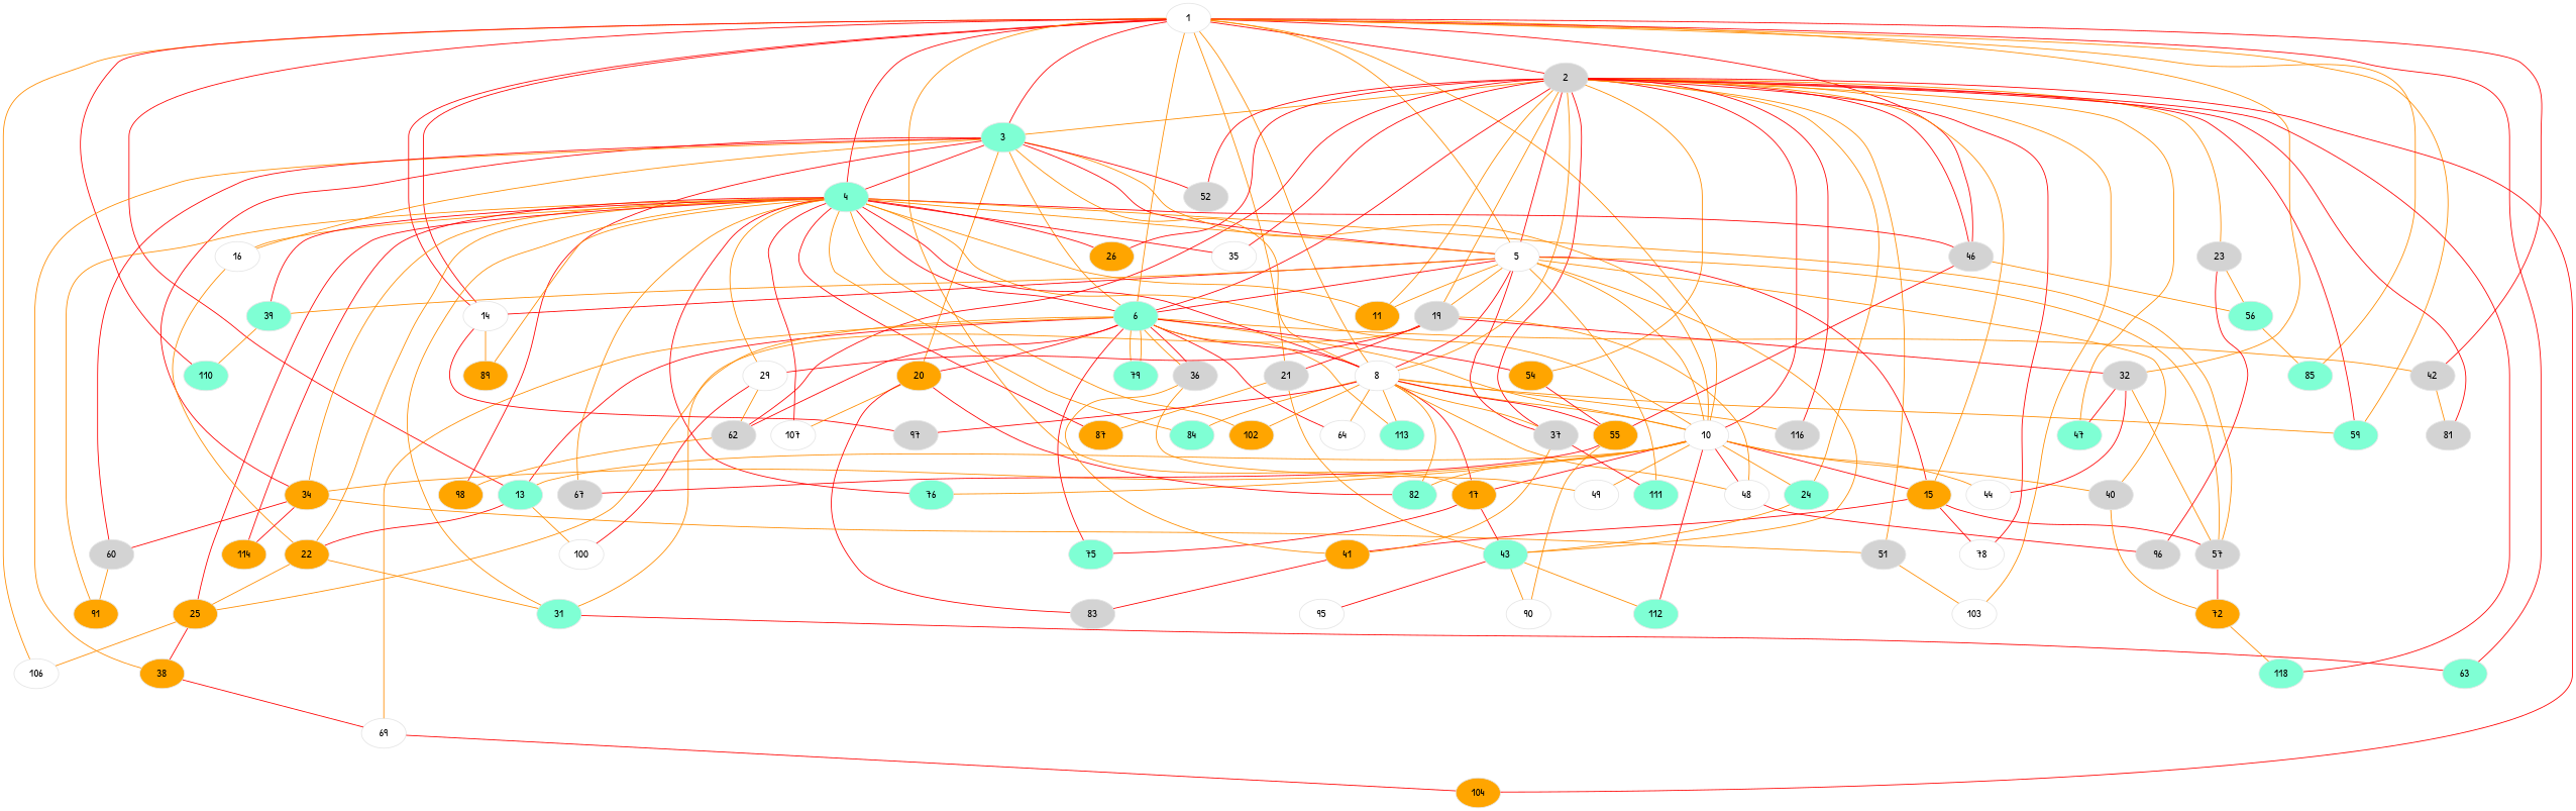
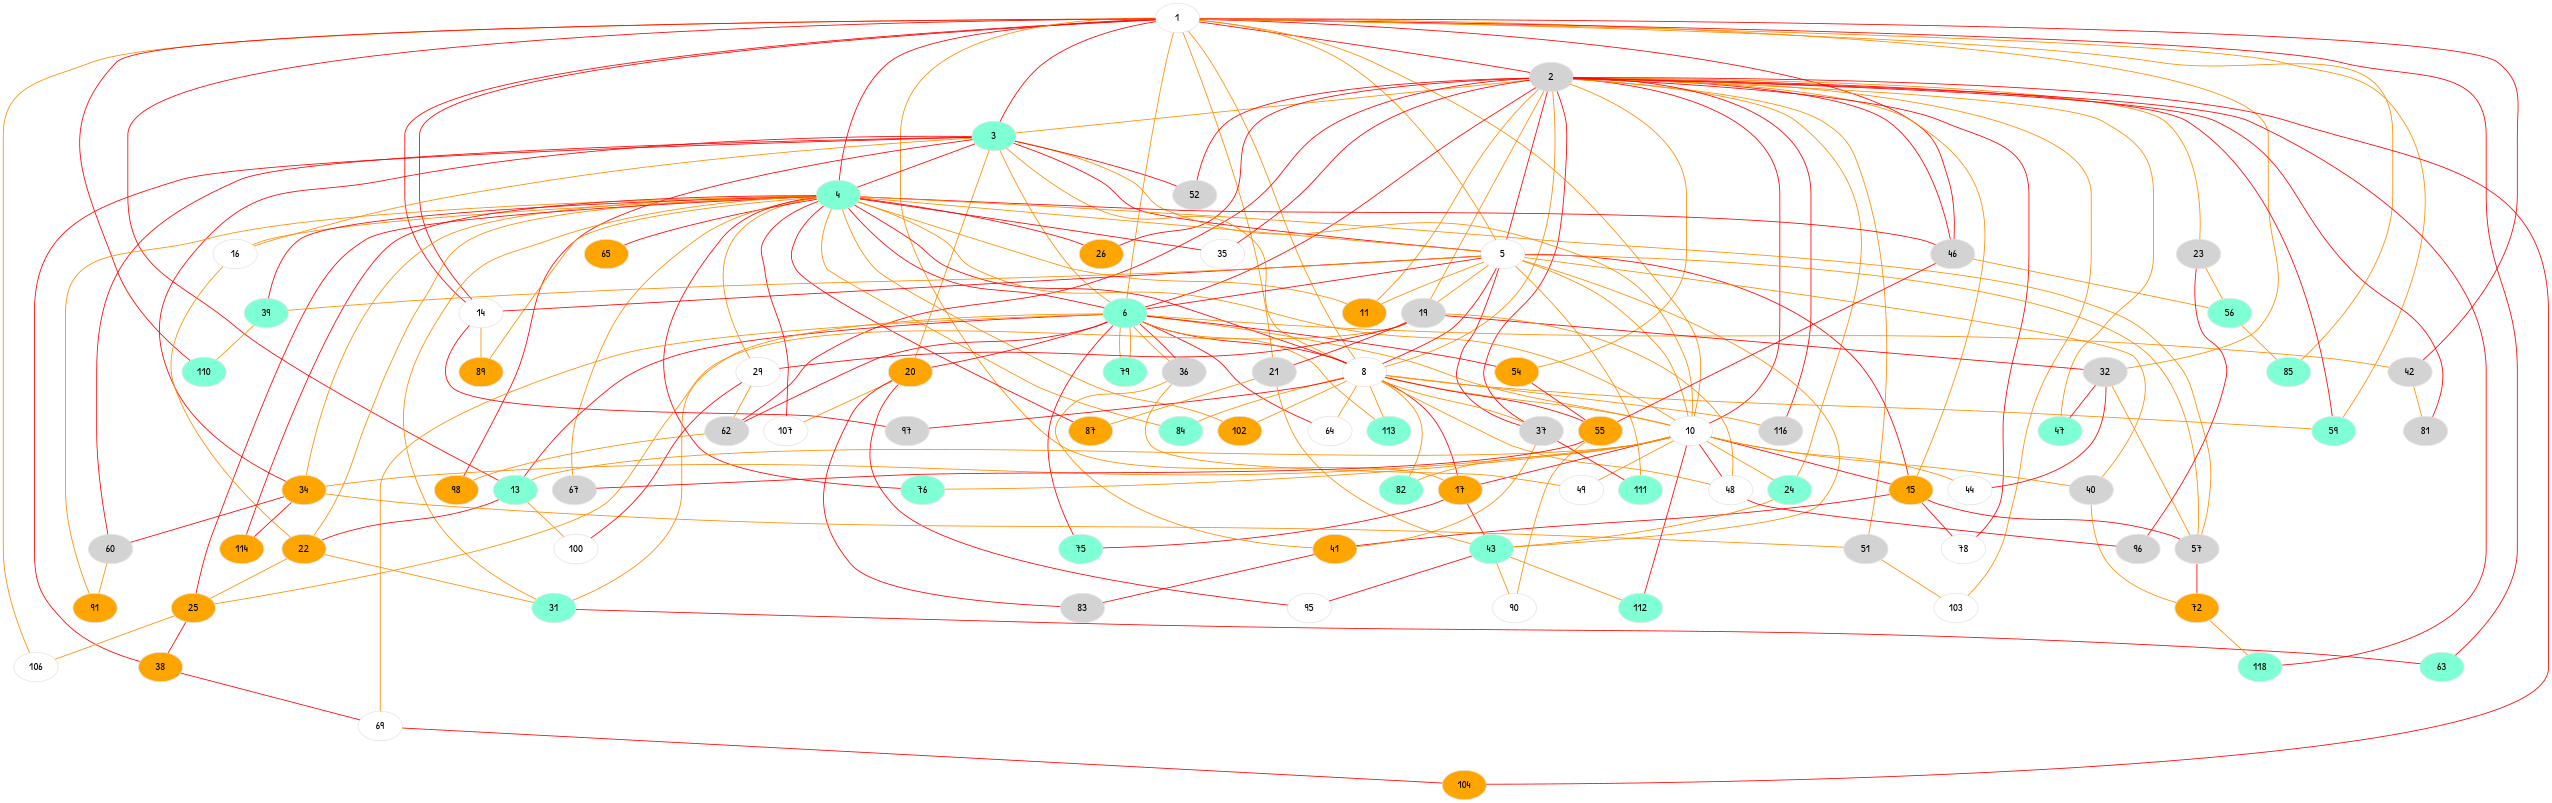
  graph {
    fontname="Patrick Hand"
    node [color=gray90 fillcolor=aquamarine fontname="Patrick Hand" style=filled]
    edge [color=darkorange fontname="Patrick Hand"]
    1 [fillcolor=white super="+12"]
    2 [fillcolor=lightgrey super="+7"]
    3 [super="+18"]
    4 [super="+9"]
    5 [fillcolor=white super="+88"]
    6 [super="+30"]
    8 [fillcolor=white super="+92"]
    10 [fillcolor=white super="+99"]
    13 [super="+45"]
    14 [fillcolor=white super="+70"]
    17 [fillcolor=orange super="+50"]
    21 [fillcolor=lightgrey]
    32 [fillcolor=lightgrey super="+77"]
    42 [fillcolor=lightgrey]
    46 [fillcolor=lightgrey super="+93"]
    59 [super="+108"]
    63
    85
    106 [fillcolor=white]
    110
    15 [fillcolor=orange super="+28"]
    19 [fillcolor=lightgrey super="+27"]
    23 [fillcolor=lightgrey]
    24 [super="+66"]
    26 [fillcolor=orange]
    35 [fillcolor=white]
    37 [fillcolor=lightgrey super="+68"]
    47
    51 [fillcolor=lightgrey]
    52 [fillcolor=lightgrey]
    54 [fillcolor=orange super="+115"]
    62 [fillcolor=lightgrey super="+86"]
    78 [fillcolor=white]
    81 [fillcolor=lightgrey]
    103 [fillcolor=white]
    104 [fillcolor=orange]
    116 [fillcolor=lightgrey]
    118
    11 [fillcolor=orange]
    16 [fillcolor=white]
    20 [fillcolor=orange super="+33"]
    34 [fillcolor=orange super="+94"]
    38 [fillcolor=orange super="+61"]
    60 [fillcolor=lightgrey]
    98 [fillcolor=orange]
    22 [fillcolor=orange super="+73"]
    25 [fillcolor=orange super="+80"]
    29 [fillcolor=white]
    31 [super="+105"]
    39 [super="+58"]
    57 [fillcolor=lightgrey super="+109"]
+   65 [fillcolor=orange]
    67 [fillcolor=lightgrey]
    76
    84
    87 [fillcolor=orange]
    89 [fillcolor=orange]
    91 [fillcolor=orange]
    102 [fillcolor=orange]
    107 [fillcolor=white]
    114 [fillcolor=orange]
    40 [fillcolor=lightgrey]
    43 [super="+71"]
    111
    36 [fillcolor=lightgrey]
    64 [fillcolor=white]
    69 [fillcolor=white]
    75
    79
    113
    48 [fillcolor=white super="+53"]
    55 [fillcolor=orange super="+101"]
    82
    97 [fillcolor=lightgrey]
    44 [fillcolor=white]
    49 [fillcolor=white]
    112
    100 [fillcolor=white]
    56
    41 [fillcolor=orange super="+117"]
    96 [fillcolor=lightgrey]
    83 [fillcolor=lightgrey]
    95 [fillcolor=white]
    72 [fillcolor=orange]
    90 [fillcolor=white]
    1 -- 2 [color=red weight=2]
    1 -- 3 [color=red]
    1 -- 4 [color=red weight=3]
    1 -- 5 [weight=2]
    1 -- 6 [weight=2]
    1 -- 8
    1 -- 10
    1 -- 13 [color=red]
    1 -- 14 [color=red]
    1 -- 14 [color=red]
    1 -- 17
    1 -- 21
    1 -- 32
    1 -- 42 [color=red]
    1 -- 46 [color=red]
    1 -- 59
    1 -- 63 [color=red]
    1 -- 85
    1 -- 106
    1 -- 110 [color=red]
    2 -- 3 [weight=2]
    2 -- 5 [color=red weight=2]
    2 -- 6 [color=red weight=2]
    2 -- 8 [weight=2]
    2 -- 10 [color=red weight=2]
    2 -- 46 [color=red]
    2 -- 59 [color=red]
    2 -- 15
    2 -- 19
    2 -- 23
    2 -- 24
    2 -- 26 [color=red]
    2 -- 35 [color=red]
    2 -- 37 [color=red]
    2 -- 47
    2 -- 51
    2 -- 52 [color=red]
    2 -- 54
    2 -- 62 [color=red]
    2 -- 78 [color=red]
    2 -- 81 [color=red]
    2 -- 103
    2 -- 104 [color=red]
    2 -- 116 [color=red]
    2 -- 118 [color=red]
    2 -- 11 [weight=4]
    3 -- 4 [color=red weight=2]
    3 -- 5 [color=red]
    3 -- 6
    3 -- 8 [weight=2]
    3 -- 10
    3 -- 52 [color=red]
    3 -- 16
    3 -- 20 [weight=2]
    3 -- 34 [color=red]
-   3 -- 38 [weight=2]
+   3 -- 38 [color=red weight=2]
    3 -- 60 [color=red]
    3 -- 98 [color=red]
    4 -- 5 [weight=2]
    4 -- 6 [color=red weight=2]
    4 -- 8 [color=red weight=2]
    4 -- 10 [weight=2]
    4 -- 46 [color=red]
    4 -- 26 [color=red]
    4 -- 35 [color=red]
    4 -- 11
    4 -- 16
    4 -- 34
    4 -- 22
    4 -- 25 [color=red]
    4 -- 29
    4 -- 31
    4 -- 39 [color=red weight=2]
    4 -- 57
+   4 -- 65 [color=red weight=2]
    4 -- 67
    4 -- 76 [color=red]
    4 -- 84
    4 -- 87 [color=red]
    4 -- 89
    4 -- 91
    4 -- 102
    4 -- 107 [color=red]
    4 -- 114 [color=red]
    5 -- 6 [color=red]
    5 -- 8 [color=red]
    5 -- 10
    5 -- 14 [color=red]
    5 -- 15 [color=red]
    5 -- 19 [weight=2]
    5 -- 37 [color=red]
    5 -- 11
    5 -- 39
    5 -- 57
    5 -- 40
    5 -- 43
    5 -- 111
    6 -- 8 [color=red]
    6 -- 10
    6 -- 13 [color=red]
    6 -- 42
    6 -- 54 [color=red]
    6 -- 62 [color=red]
    6 -- 20 [color=red]
    6 -- 31
    6 -- 36
    6 -- 36 [color=red]
    6 -- 64 [color=red]
    6 -- 69
    6 -- 75 [color=red]
    6 -- 79
    6 -- 79
    6 -- 113
    8 -- 10
    8 -- 17 [color=red]
    8 -- 59
    8 -- 37
    8 -- 116
    8 -- 84 [weight=2]
    8 -- 102
    8 -- 64
    8 -- 113
    8 -- 48
    8 -- 55 [color=red]
    8 -- 82
    8 -- 97 [color=red]
    10 -- 13
    10 -- 17 [color=red]
    10 -- 15 [color=red]
    10 -- 24
    10 -- 34
    10 -- 76
    10 -- 40
    10 -- 48 [color=red]
    10 -- 82
    10 -- 44
    10 -- 49
    10 -- 112 [color=red]
    13 -- 22 [color=red]
    13 -- 100
    14 -- 89
    14 -- 97 [color=red]
    17 -- 43 [color=red]
    17 -- 75 [color=red]
    21 -- 87
    21 -- 43
    32 -- 47 [color=red]
    32 -- 57
    32 -- 44 [color=red]
    42 -- 81
    46 -- 55 [color=red]
    46 -- 56
    15 -- 78 [color=red]
    15 -- 57 [color=red]
    15 -- 41 [color=red]
    19 -- 21 [color=red]
    19 -- 32 [color=red]
    19 -- 25
    19 -- 29 [color=red]
    19 -- 48
    23 -- 56
    23 -- 96 [color=red]
    24 -- 43
    37 -- 111 [color=red]
    37 -- 41
    51 -- 103
    54 -- 55 [color=red]
    62 -- 98
    16 -- 22
    20 -- 107
    20 -- 83 [color=red]
-   20 -- 82 [color=red]
+   20 -- 95 [color=red]
    34 -- 51
    34 -- 60 [color=red]
    34 -- 114 [color=red]
    38 -- 69 [color=red]
    60 -- 91
    22 -- 25
    22 -- 31
    25 -- 106
    25 -- 38 [color=red]
    29 -- 62
    29 -- 100 [color=red]
    31 -- 63 [color=red]
    39 -- 110
    57 -- 72 [color=red]
    40 -- 72
    43 -- 112
    43 -- 95 [color=red]
    43 -- 90
    36 -- 49
    36 -- 41
    69 -- 104 [color=red]
    48 -- 96 [color=red]
    55 -- 67 [color=red]
    55 -- 90
    56 -- 85
    41 -- 83 [color=red]
    72 -- 118
  }
